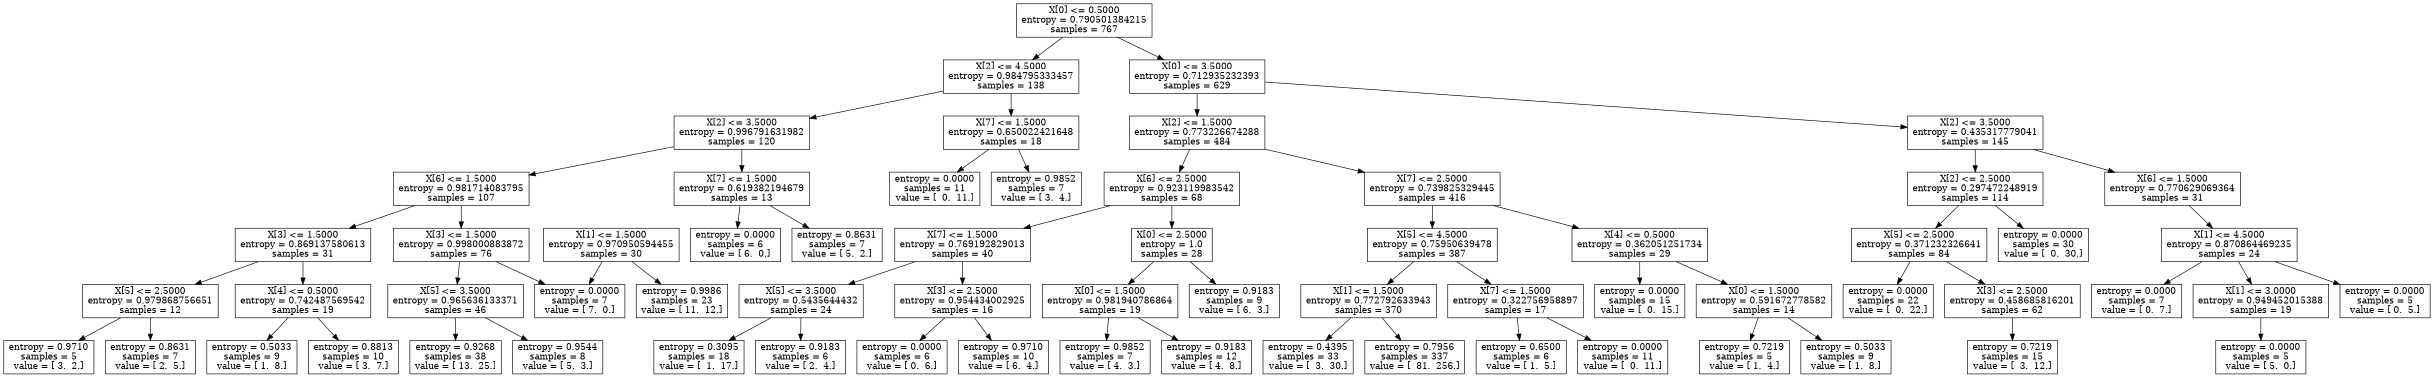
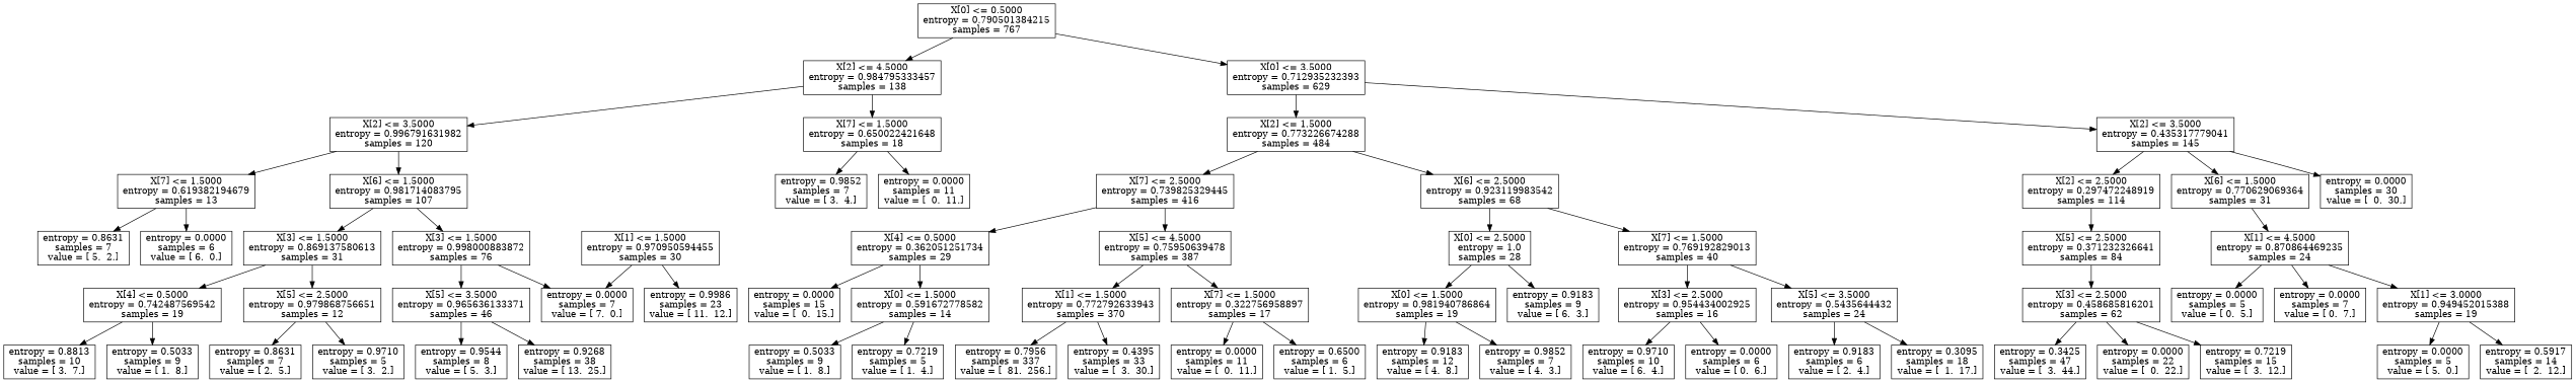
  digraph {
    node [shape=box]
    n1 [label="X[0] <= 0.5000\nentropy = 0.790501384215\nsamples = 767"]
    n2 [label="X[2] <= 4.5000\nentropy = 0.984795333457\nsamples = 138"]
    n3 [label="X[0] <= 3.5000\nentropy = 0.712935232393\nsamples = 629"]
    n4 [label="X[2] <= 3.5000\nentropy = 0.996791631982\nsamples = 120"]
    n5 [label="X[7] <= 1.5000\nentropy = 0.650022421648\nsamples = 18"]
    n6 [label="X[2] <= 1.5000\nentropy = 0.773226674288\nsamples = 484"]
    n7 [label="X[2] <= 3.5000\nentropy = 0.435317779041\nsamples = 145"]
    n8 [label="X[6] <= 1.5000\nentropy = 0.981714083795\nsamples = 107"]
    n9 [label="X[7] <= 1.5000\nentropy = 0.619382194679\nsamples = 13"]
    n10 [label="entropy = 0.0000\nsamples = 11\nvalue = [  0.  11.]"]
    n11 [label="entropy = 0.9852\nsamples = 7\nvalue = [ 3.  4.]"]
    n12 [label="X[3] <= 1.5000\nentropy = 0.869137580613\nsamples = 31"]
    n13 [label="X[3] <= 1.5000\nentropy = 0.998000883872\nsamples = 76"]
    n14 [label="entropy = 0.0000\nsamples = 6\nvalue = [ 6.  0.]"]
    n15 [label="entropy = 0.8631\nsamples = 7\nvalue = [ 5.  2.]"]
    n16 [label="X[5] <= 2.5000\nentropy = 0.979868756651\nsamples = 12"]
    n17 [label="X[4] <= 0.5000\nentropy = 0.742487569542\nsamples = 19"]
    n18 [label="X[5] <= 3.5000\nentropy = 0.965636133371\nsamples = 46"]
    n19 [label="entropy = 0.0000\nsamples = 7\nvalue = [ 7.  0.]"]
    n20 [label="entropy = 0.9710\nsamples = 5\nvalue = [ 3.  2.]"]
    n21 [label="entropy = 0.8631\nsamples = 7\nvalue = [ 2.  5.]"]
    n22 [label="entropy = 0.5033\nsamples = 9\nvalue = [ 1.  8.]"]
    n23 [label="entropy = 0.8813\nsamples = 10\nvalue = [ 3.  7.]"]
    n24 [label="entropy = 0.9268\nsamples = 38\nvalue = [ 13.  25.]"]
    n25 [label="entropy = 0.9544\nsamples = 8\nvalue = [ 5.  3.]"]
    n26 [label="X[1] <= 1.5000\nentropy = 0.970950594455\nsamples = 30"]
    n27 [label="entropy = 0.9986\nsamples = 23\nvalue = [ 11.  12.]"]
    n28 [label="X[6] <= 2.5000\nentropy = 0.923119983542\nsamples = 68"]
    n29 [label="X[7] <= 2.5000\nentropy = 0.739825329445\nsamples = 416"]
    n30 [label="X[2] <= 2.5000\nentropy = 0.297472248919\nsamples = 114"]
    n31 [label="X[6] <= 1.5000\nentropy = 0.770629069364\nsamples = 31"]
    n32 [label="X[7] <= 1.5000\nentropy = 0.769192829013\nsamples = 40"]
    n33 [label="X[0] <= 2.5000\nentropy = 1.0\nsamples = 28"]
    n34 [label="X[5] <= 4.5000\nentropy = 0.75950639478\nsamples = 387"]
    n35 [label="X[4] <= 0.5000\nentropy = 0.362051251734\nsamples = 29"]
    n36 [label="X[5] <= 3.5000\nentropy = 0.5435644432\nsamples = 24"]
    n37 [label="X[3] <= 2.5000\nentropy = 0.954434002925\nsamples = 16"]
    n38 [label="X[0] <= 1.5000\nentropy = 0.981940786864\nsamples = 19"]
    n39 [label="entropy = 0.9183\nsamples = 9\nvalue = [ 6.  3.]"]
    n40 [label="entropy = 0.3095\nsamples = 18\nvalue = [  1.  17.]"]
    n41 [label="entropy = 0.9183\nsamples = 6\nvalue = [ 2.  4.]"]
    n42 [label="entropy = 0.0000\nsamples = 6\nvalue = [ 0.  6.]"]
    n43 [label="entropy = 0.9710\nsamples = 10\nvalue = [ 6.  4.]"]
    n44 [label="entropy = 0.9852\nsamples = 7\nvalue = [ 4.  3.]"]
    n45 [label="entropy = 0.9183\nsamples = 12\nvalue = [ 4.  8.]"]
    n46 [label="X[1] <= 1.5000\nentropy = 0.772792633943\nsamples = 370"]
    n47 [label="X[7] <= 1.5000\nentropy = 0.322756958897\nsamples = 17"]
    n48 [label="entropy = 0.0000\nsamples = 15\nvalue = [  0.  15.]"]
    n49 [label="X[0] <= 1.5000\nentropy = 0.591672778582\nsamples = 14"]
    n50 [label="entropy = 0.4395\nsamples = 33\nvalue = [  3.  30.]"]
    n51 [label="entropy = 0.7956\nsamples = 337\nvalue = [  81.  256.]"]
    n52 [label="entropy = 0.6500\nsamples = 6\nvalue = [ 1.  5.]"]
    n53 [label="entropy = 0.0000\nsamples = 11\nvalue = [  0.  11.]"]
    n54 [label="entropy = 0.7219\nsamples = 5\nvalue = [ 1.  4.]"]
    n55 [label="entropy = 0.5033\nsamples = 9\nvalue = [ 1.  8.]"]
    n56 [label="X[5] <= 2.5000\nentropy = 0.371232326641\nsamples = 84"]
    n57 [label="entropy = 0.0000\nsamples = 30\nvalue = [  0.  30.]"]
    n58 [label="X[1] <= 4.5000\nentropy = 0.870864469235\nsamples = 24"]
    n59 [label="entropy = 0.0000\nsamples = 22\nvalue = [  0.  22.]"]
    n60 [label="X[3] <= 2.5000\nentropy = 0.458685816201\nsamples = 62"]
    n61 [label="entropy = 0.7219\nsamples = 15\nvalue = [  3.  12.]"]
+   n62 [label="entropy = 0.3425\nsamples = 47\nvalue = [  3.  44.]"]
    n63 [label="entropy = 0.0000\nsamples = 7\nvalue = [ 0.  7.]"]
    n64 [label="X[1] <= 3.0000\nentropy = 0.949452015388\nsamples = 19"]
    n65 [label="entropy = 0.0000\nsamples = 5\nvalue = [ 0.  5.]"]
+   n66 [label="entropy = 0.5917\nsamples = 14\nvalue = [  2.  12.]"]
    n67 [label="entropy = 0.0000\nsamples = 5\nvalue = [ 5.  0.]"]
    n1 -> n2
    n1 -> n3
    n2 -> n4
    n2 -> n5
    n3 -> n6
    n3 -> n7
    n4 -> n8
    n4 -> n9
    n5 -> n10
    n5 -> n11
    n6 -> n28
    n6 -> n29
    n7 -> n30
    n7 -> n31
    n8 -> n12
    n8 -> n13
    n9 -> n14
    n9 -> n15
    n12 -> n16
    n12 -> n17
    n13 -> n18
    n13 -> n19
    n16 -> n20
    n16 -> n21
    n17 -> n22
    n17 -> n23
    n18 -> n24
    n18 -> n25
    n26 -> n19
    n26 -> n27
    n28 -> n32
    n28 -> n33
    n29 -> n34
    n29 -> n35
    n30 -> n56
-   n30 -> n57
+   n7 -> n57
    n31 -> n58
    n32 -> n36
    n32 -> n37
    n33 -> n38
    n33 -> n39
    n34 -> n46
    n34 -> n47
    n35 -> n48
    n35 -> n49
    n36 -> n40
    n36 -> n41
    n37 -> n42
    n37 -> n43
    n38 -> n44
    n38 -> n45
    n46 -> n50
    n46 -> n51
    n47 -> n52
    n47 -> n53
    n49 -> n54
    n49 -> n55
-   n56 -> n59
+   n60 -> n59
    n56 -> n60
    n58 -> n63
    n58 -> n64
    n58 -> n65
    n60 -> n61
+   n60 -> n62
+   n64 -> n66
    n64 -> n67
  }
